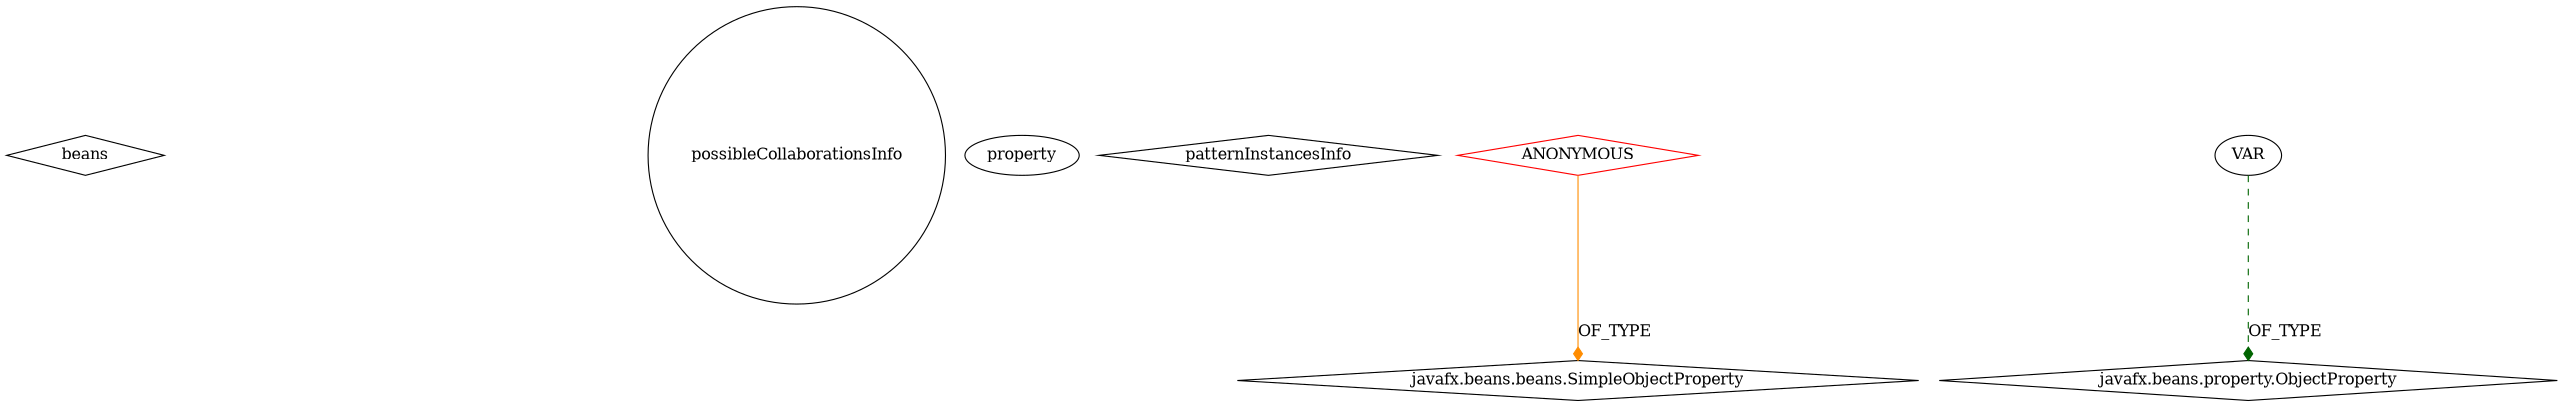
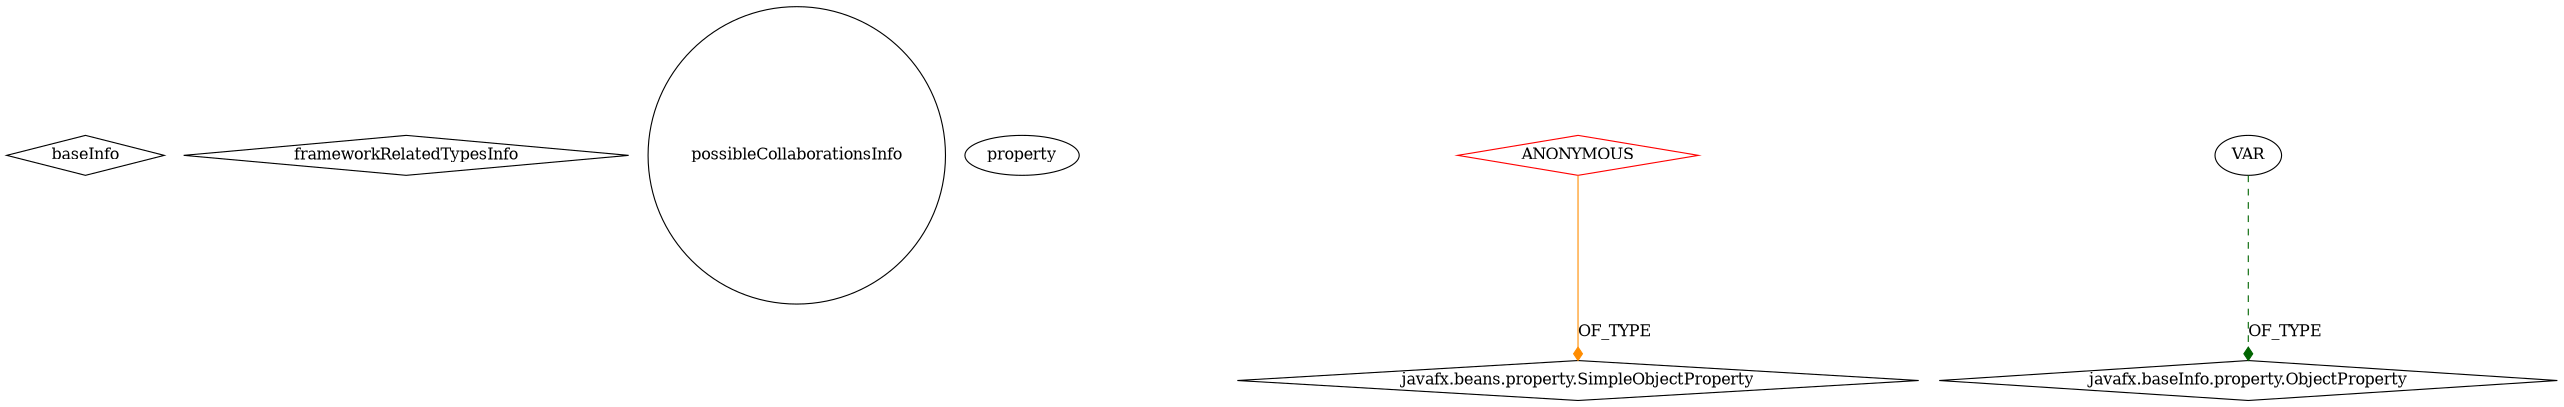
  digraph {
    node [shape=diamond]
    edge [arrowhead=diamond]
-   baseInfo [category=pattern graphId=1 isAnonymous=true possibleRelation=false label=beans]
+   baseInfo [category=pattern graphId=1 isAnonymous=true possibleRelation=false]
+   frameworkRelatedTypesInfo [0="javafx.beans.property.SimpleObjectProperty"]
    possibleCollaborationsInfo [shape=circle]
    n4 [frequency=2.0 label=property patternRootClient=0 shape=ellipse]
-   patternInstancesInfo [0="guigarage-mastering-javafx-controls~/guigarage-mastering-javafx-controls/mastering-javafx-controls-master/src/main/java/com/guigarage/chapter4/AreaRegion.java~javafx.beans.property.ObjectProperty contentBiasProperty()~2851" 1="Jojal-RadialMenu~/Jojal-RadialMenu/RadialMenu-master/src/main/java/fr/jojal/widget/radial/item/RadialItem.java~javafx.beans.property.ObjectProperty imageProperty()~696"]
    n6 [color=red isFrameworkType=false label=ANONYMOUS vertexType=ROOT_ANONYMOUS_DECLARATION]
-   n7 [isFrameworkType=false label="javafx.beans.beans.SimpleObjectProperty" vertexType=FRAMEWORK_CLASS_TYPE]
+   n7 [isFrameworkType=false label="javafx.beans.property.SimpleObjectProperty" vertexType=FRAMEWORK_CLASS_TYPE]
    n8 [isFrameworkType=false label=VAR shape=ellipse vertexType=OUTSIDE_VARIABLE_EXPRESION]
-   n9 [isFrameworkType=false label="javafx.beans.property.ObjectProperty" vertexType=FRAMEWORK_CLASS_TYPE]
+   n9 [isFrameworkType=false label="javafx.baseInfo.property.ObjectProperty" vertexType=FRAMEWORK_CLASS_TYPE]
    n6 -> n7 [color=darkorange label=OF_TYPE style=solid]
    n8 -> n9 [color=darkgreen label=OF_TYPE style=dashed]
  }
